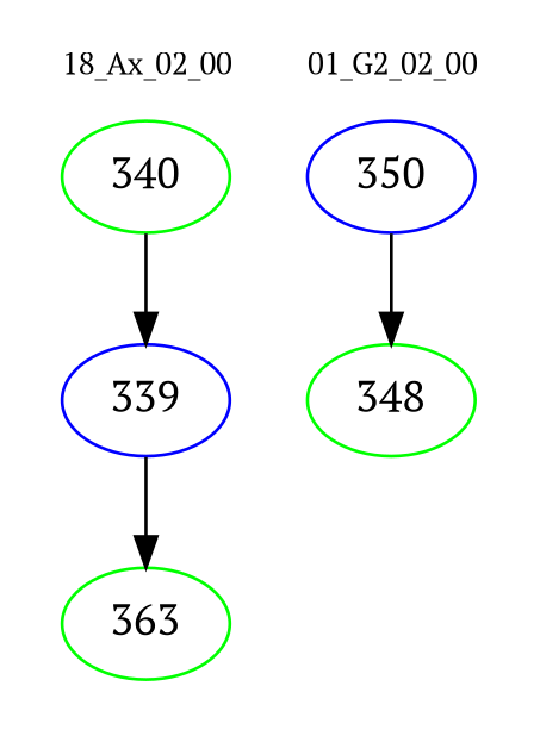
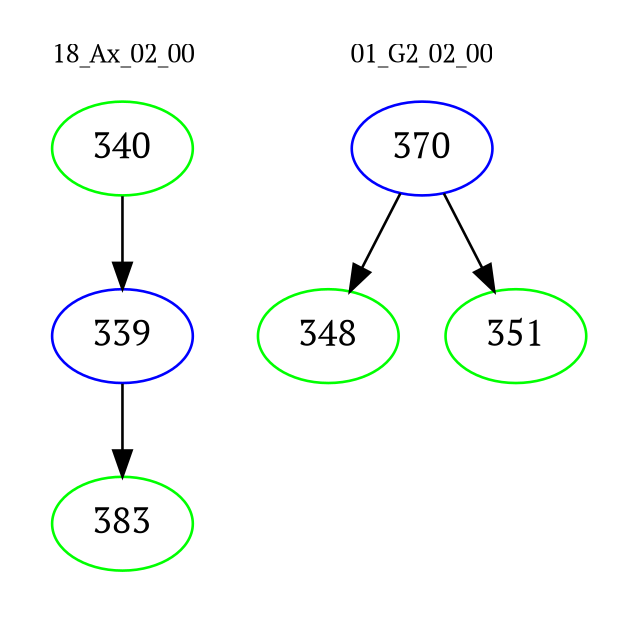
  digraph {
    fontname="PT Serif"
    node [color=green fontname="PT Serif"]
    edge [color=black fontname="PT Serif"]
    n1 [color=blue label=339]
    n2 [label=340]
-   n3 [label=363]
-   n4 [color=blue label=350]
+   n3 [label=383]
+   n4 [color=blue label=370]
    n5 [label=348]
+   n6 [label=351]
    subgraph cluster_1 {
      color=white
      fontsize=10
      label="18_Ax_02_00"
      n1
      n2
      n3
    }
    subgraph cluster_2 {
      color=white
      fontsize=10
      label="01_G2_02_00"
      n4
      n5
+     n6
    }
    n1 -> n3
    n2 -> n1
    n4 -> n5
+   n4 -> n6
  }
